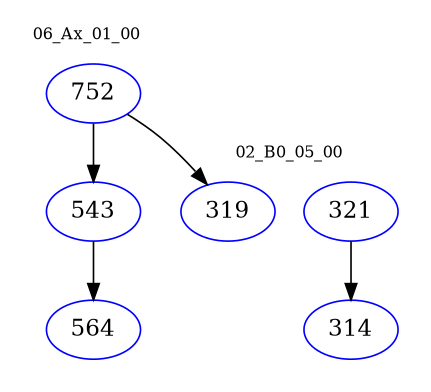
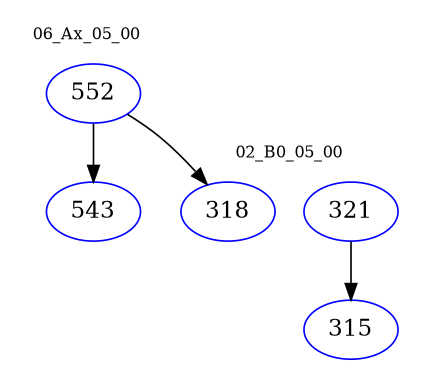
  digraph {
    node [color=blue]
    edge [color=black]
-   n1 [label=752]
+   n1 [label=552]
    n2 [label=543]
-   n3 [label=564]
    n4 [label=321]
-   n5 [label=314]
-   n6 [label=319]
+   n5 [label=315]
+   n6 [label=318]
    subgraph cluster_1 {
      color=white
      fontsize=10
-     label="06_Ax_01_00"
+     label="06_Ax_05_00"
      n1
      n2
-     n3
    }
    subgraph cluster_2 {
      color=white
      fontsize=10
      label="02_B0_05_00"
      n4
      n5
      n6
    }
    n1 -> n2
    n1 -> n6
-   n2 -> n3
    n4 -> n5
  }
